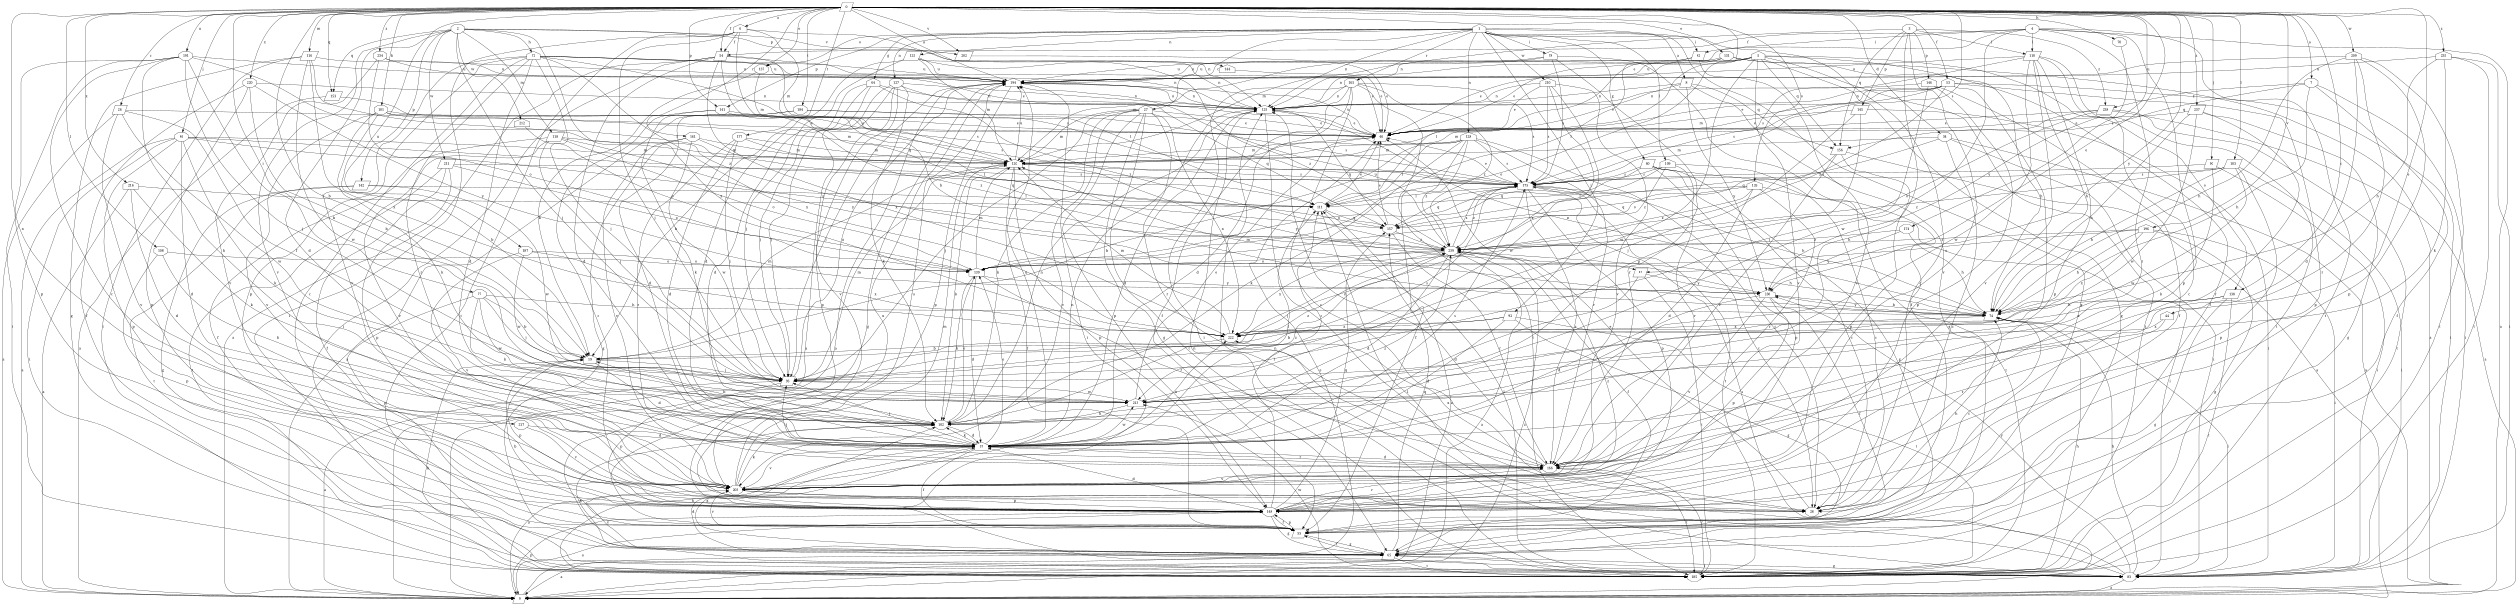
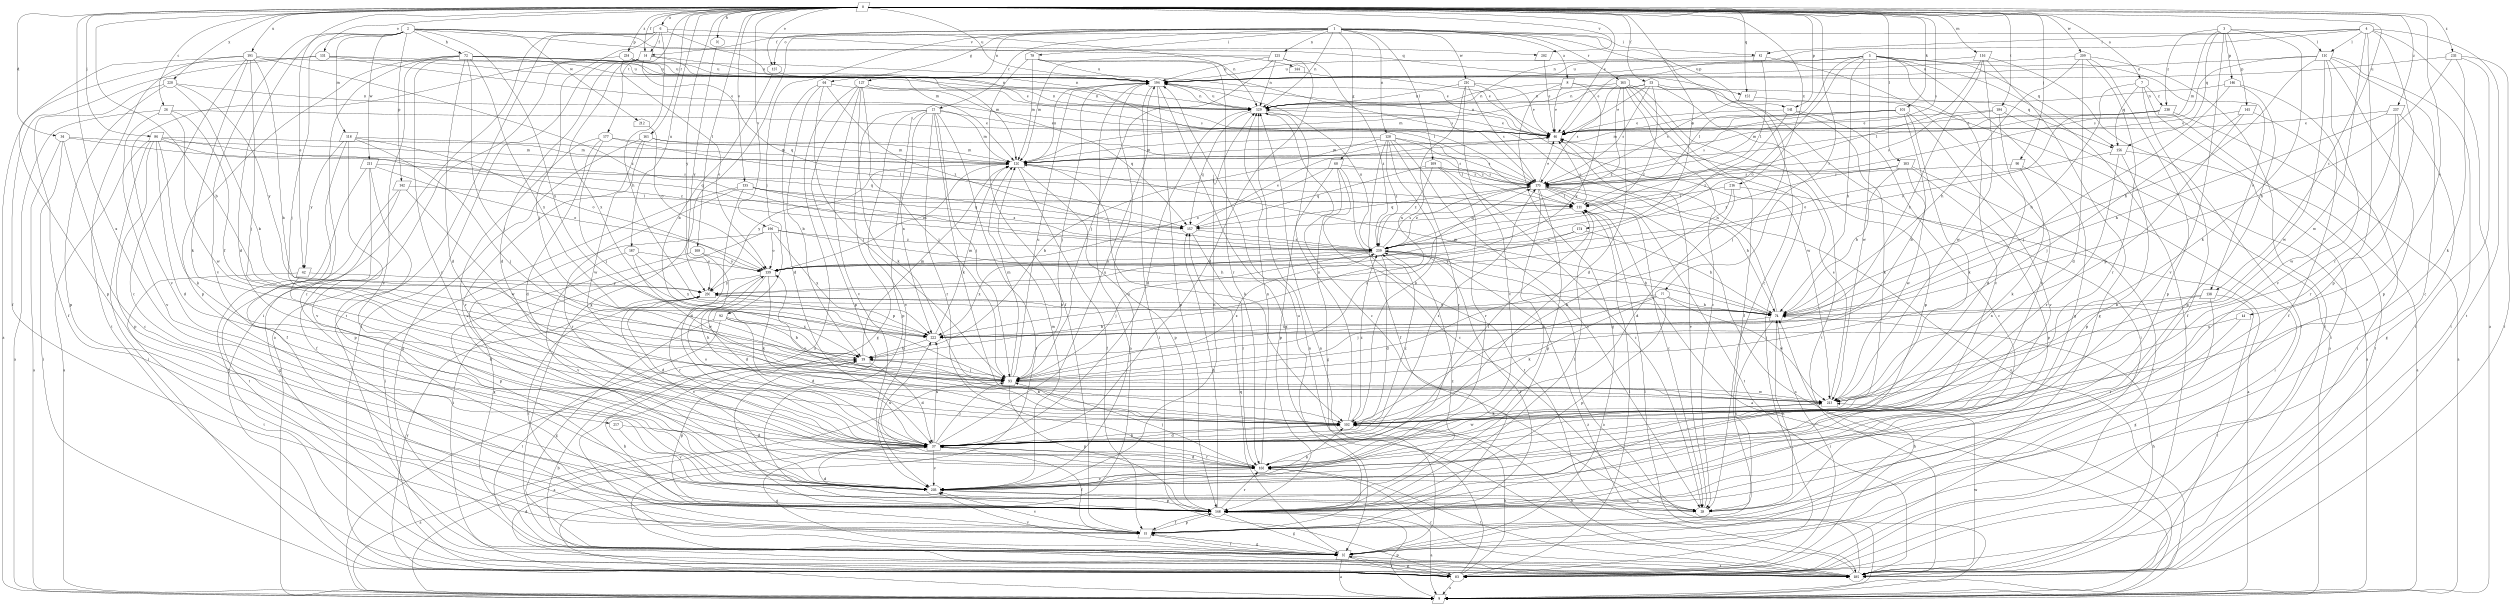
  strict digraph {
    fontname="Noto Serif"
    node [fontname="Noto Serif" shape=octagon]
    edge [fontname="Noto Serif"]
    0 [shape=parallelogram]
    6 [shape=house]
    7
    19 [shape=house]
    26 [shape=parallelogram]
    34
    42 [shape=parallelogram]
    44 [shape=house]
    46 [shape=parallelogram]
    53 [shape=house]
    54 [shape=parallelogram]
    70
    77
-   86
+   86 [shape=parallelogram]
    90 [shape=parallelogram]
    101
    103 [shape=parallelogram]
    108
    116 [shape=parallelogram]
    131
    135 [shape=house]
    137
    141
    153 [shape=parallelogram]
    161
    174
    175 [shape=house]
    177
    184
    187
    191
    194 [shape=house]
    196 [shape=house]
    202 [shape=parallelogram]
    209 [shape=house]
    216 [shape=house]
    217
    220
    230 [shape=house]
    234
    235 [shape=house]
    237 [shape=parallelogram]
    138 [shape=parallelogram]
    129 [shape=house]
    93 [shape=parallelogram]
    120 [shape=house]
    185
    74 [shape=parallelogram]
    83
    156 [shape=parallelogram]
    238 [shape=parallelogram]
    55 [shape=parallelogram]
    37 [shape=house]
    148
    203
    9 [shape=parallelogram]
    213 [shape=house]
    27 [shape=house]
    65 [shape=parallelogram]
    222
    102
    166
    28
    157
    239
    111
    139 [shape=house]
    1 [shape=house]
    8 [shape=parallelogram]
    60 [shape=parallelogram]
    64 [shape=house]
    78 [shape=house]
    82 [shape=parallelogram]
    92 [shape=parallelogram]
    109 [shape=house]
    125 [shape=parallelogram]
    127
    128 [shape=house]
    165
    210 [shape=house]
    2
    72 [shape=house]
    118 [shape=parallelogram]
    142 [shape=parallelogram]
    144 [shape=house]
    211 [shape=parallelogram]
    212 [shape=house]
    3
    110 [shape=parallelogram]
    145 [shape=parallelogram]
    146 [shape=house]
    4
    5 [shape=house]
    0 -> 6 [label=a]
    0 -> 7 [label=a]
    0 -> 19 [label=b]
    0 -> 26 [label=c]
    0 -> 34 [label=d]
    0 -> 42 [label=e]
    0 -> 44 [label=e]
    0 -> 46 [label=e]
    0 -> 53 [label=f]
    0 -> 54 [label=f]
    0 -> 70 [label=h]
    0 -> 77 [label=i]
    0 -> 86 [label=j]
    0 -> 90 [label=j]
    0 -> 101 [label=k]
    0 -> 103 [label=l]
    0 -> 108 [label=l]
    0 -> 116 [label=m]
    0 -> 131 [label=o]
    0 -> 135 [label=o]
    0 -> 137 [label=o]
    0 -> 141 [label=p]
    0 -> 153 [label=q]
    0 -> 161 [label=r]
    0 -> 174 [label=s]
    0 -> 175 [label=s]
    0 -> 177 [label=t]
    0 -> 184 [label=t]
    0 -> 187 [label=u]
    0 -> 191 [label=u]
    0 -> 194 [label=u]
    0 -> 196 [label=v]
    0 -> 202 [label=v]
    0 -> 209 [label=w]
    0 -> 216 [label=x]
    0 -> 217 [label=x]
    0 -> 220 [label=x]
    0 -> 230 [label=y]
    0 -> 234 [label=z]
    0 -> 235 [label=z]
    0 -> 237 [label=z]
    0 -> 138 [label=c]
    6 -> 54 [label=f]
    6 -> 129 [label=n]
    6 -> 93 [label=j]
    6 -> 120 [label=m]
    6 -> 185 [label=t]
    6 -> 74 [label=h]
    6 -> 83 [label=i]
    7 -> 74 [label=h]
    7 -> 83 [label=i]
    7 -> 156 [label=q]
    7 -> 238 [label=z]
    7 -> 55 [label=f]
    19 -> 93 [label=j]
    19 -> 120 [label=m]
    19 -> 37 [label=d]
    19 -> 148 [label=p]
    26 -> 46 [label=e]
    26 -> 93 [label=f]
    26 -> 203 [label=v]
    26 -> 9 [label=a]
    26 -> 213 [label=w]
    34 -> 120 [label=m]
    34 -> 83 [label=i]
    34 -> 9 [label=a]
    34 -> 28 [label=c]
    34 -> 157 [label=q]
    42 -> 230 [label=y]
    42 -> 185 [label=t]
    42 -> 37 [label=d]
    44 -> 222 [label=x]
    44 -> 166 [label=r]
    46 -> 194 [label=u]
    46 -> 120 [label=m]
    53 -> 46 [label=e]
    53 -> 175 [label=s]
    53 -> 129 [label=n]
    53 -> 93 [label=j]
    53 -> 120 [label=m]
    53 -> 83 [label=i]
    53 -> 148 [label=p]
    53 -> 239 [label=z]
    54 -> 194 [label=u]
    54 -> 83 [label=i]
    54 -> 37 [label=d]
    54 -> 9 [label=a]
    54 -> 222 [label=x]
    54 -> 157 [label=q]
    54 -> 111 [label=l]
    70 -> 230 [label=y]
    77 -> 19 [label=b]
    77 -> 93 [label=j]
    77 -> 74 [label=h]
    77 -> 148 [label=p]
    77 -> 213 [label=w]
    77 -> 102 [label=k]
    86 -> 120 [label=m]
    86 -> 83 [label=i]
    86 -> 37 [label=d]
    86 -> 148 [label=p]
    86 -> 9 [label=a]
    86 -> 102 [label=k]
    86 -> 157 [label=q]
    86 -> 239 [label=z]
    90 -> 175 [label=s]
    90 -> 83 [label=i]
    90 -> 102 [label=k]
    101 -> 19 [label=b]
    101 -> 46 [label=e]
    101 -> 175 [label=s]
    101 -> 120 [label=m]
    101 -> 203 [label=v]
    101 -> 102 [label=k]
    103 -> 175 [label=s]
    103 -> 74 [label=h]
    103 -> 83 [label=i]
    103 -> 148 [label=p]
    103 -> 213 [label=w]
    103 -> 239 [label=z]
    108 -> 148 [label=p]
    108 -> 102 [label=k]
    108 -> 139 [label=o]
    116 -> 194 [label=u]
    116 -> 185 [label=t]
    116 -> 213 [label=w]
    116 -> 65 [label=g]
    116 -> 222 [label=x]
    116 -> 111 [label=l]
    131 -> 46 [label=e]
    131 -> 194 [label=u]
    131 -> 129 [label=n]
    131 -> 55 [label=f]
    131 -> 9 [label=a]
    135 -> 83 [label=i]
    135 -> 37 [label=d]
    135 -> 166 [label=r]
    135 -> 157 [label=q]
    135 -> 239 [label=z]
    135 -> 111 [label=l]
    137 -> 19 [label=b]
    137 -> 120 [label=m]
    141 -> 46 [label=e]
    141 -> 102 [label=k]
    141 -> 28 [label=c]
    141 -> 239 [label=z]
    153 -> 175 [label=s]
    153 -> 9 [label=a]
    161 -> 175 [label=s]
    161 -> 120 [label=m]
    161 -> 203 [label=v]
    161 -> 213 [label=w]
    161 -> 65 [label=g]
    174 -> 230 [label=y]
    174 -> 74 [label=h]
    174 -> 239 [label=z]
    175 -> 46 [label=e]
    175 -> 185 [label=t]
    175 -> 74 [label=h]
    175 -> 148 [label=p]
    175 -> 166 [label=r]
    175 -> 28 [label=c]
    175 -> 157 [label=q]
    175 -> 239 [label=z]
    175 -> 111 [label=l]
    177 -> 93 [label=j]
    177 -> 120 [label=m]
    177 -> 37 [label=d]
    177 -> 166 [label=r]
    177 -> 111 [label=l]
    184 -> 46 [label=e]
    184 -> 175 [label=s]
    184 -> 37 [label=d]
    184 -> 9 [label=a]
    187 -> 203 [label=v]
    187 -> 213 [label=w]
    187 -> 222 [label=x]
    187 -> 139 [label=o]
    191 -> 19 [label=b]
    191 -> 194 [label=u]
    191 -> 93 [label=j]
    191 -> 185 [label=t]
    191 -> 148 [label=p]
    191 -> 102 [label=k]
    191 -> 28 [label=c]
    191 -> 239 [label=z]
    194 -> 129 [label=n]
    194 -> 93 [label=j]
    194 -> 83 [label=i]
    194 -> 148 [label=p]
    194 -> 9 [label=a]
    194 -> 65 [label=g]
    196 -> 74 [label=h]
    196 -> 83 [label=i]
    196 -> 65 [label=g]
    196 -> 222 [label=x]
    196 -> 239 [label=z]
    196 -> 139 [label=o]
    202 -> 46 [label=e]
    209 -> 194 [label=u]
    209 -> 185 [label=t]
    209 -> 74 [label=h]
    209 -> 37 [label=d]
    209 -> 148 [label=p]
    209 -> 166 [label=r]
    216 -> 37 [label=d]
    216 -> 9 [label=a]
    216 -> 102 [label=k]
    216 -> 111 [label=l]
    217 -> 37 [label=d]
    217 -> 203 [label=v]
    220 -> 19 [label=b]
    220 -> 230 [label=y]
    220 -> 129 [label=n]
    220 -> 55 [label=f]
    220 -> 148 [label=p]
    230 -> 74 [label=h]
    230 -> 55 [label=f]
    230 -> 37 [label=d]
-   230 -> 148 [label=p]
+   230 -> 222 [label=p]
    230 -> 203 [label=v]
    234 -> 46 [label=e]
    234 -> 194 [label=u]
    234 -> 203 [label=v]
    234 -> 139 [label=o]
    235 -> 194 [label=u]
    235 -> 185 [label=t]
    235 -> 74 [label=h]
    235 -> 83 [label=i]
    235 -> 102 [label=k]
    237 -> 46 [label=e]
    237 -> 74 [label=h]
    237 -> 213 [label=w]
    237 -> 65 [label=g]
    237 -> 166 [label=r]
    138 -> 185 [label=t]
    138 -> 74 [label=h]
    138 -> 65 [label=g]
    138 -> 222 [label=x]
    129 -> 46 [label=e]
    129 -> 194 [label=u]
    129 -> 37 [label=d]
    129 -> 28 [label=c]
    129 -> 157 [label=q]
    93 -> 175 [label=s]
    93 -> 194 [label=u]
    93 -> 120 [label=m]
    93 -> 148 [label=p]
    93 -> 9 [label=a]
    93 -> 213 [label=w]
    93 -> 239 [label=z]
    120 -> 175 [label=s]
    120 -> 194 [label=u]
    120 -> 230 [label=y]
    120 -> 55 [label=f]
    120 -> 148 [label=p]
    120 -> 102 [label=k]
    185 -> 19 [label=b]
    185 -> 129 [label=n]
    185 -> 74 [label=h]
    185 -> 213 [label=w]
    185 -> 102 [label=k]
    185 -> 166 [label=r]
    185 -> 111 [label=l]
    74 -> 230 [label=y]
    74 -> 129 [label=n]
    74 -> 120 [label=m]
    74 -> 83 [label=i]
    74 -> 222 [label=x]
    74 -> 28 [label=c]
    83 -> 230 [label=y]
    83 -> 129 [label=n]
    83 -> 74 [label=h]
    83 -> 37 [label=d]
    83 -> 9 [label=a]
    83 -> 65 [label=g]
    83 -> 102 [label=k]
    83 -> 111 [label=l]
    156 -> 148 [label=p]
    156 -> 9 [label=a]
    156 -> 166 [label=r]
    156 -> 139 [label=o]
    238 -> 46 [label=e]
    238 -> 120 [label=m]
    238 -> 185 [label=t]
    238 -> 9 [label=a]
    238 -> 139 [label=o]
    55 -> 19 [label=b]
    55 -> 194 [label=u]
    55 -> 148 [label=p]
    55 -> 203 [label=v]
    55 -> 65 [label=g]
    37 -> 175 [label=s]
    37 -> 194 [label=u]
    37 -> 93 [label=j]
    37 -> 55 [label=f]
    37 -> 203 [label=v]
    37 -> 9 [label=a]
    37 -> 213 [label=w]
    37 -> 65 [label=g]
    37 -> 222 [label=x]
    37 -> 102 [label=k]
    37 -> 166 [label=r]
    37 -> 239 [label=z]
    37 -> 111 [label=l]
    37 -> 139 [label=o]
    148 -> 55 [label=f]
    148 -> 37 [label=d]
    148 -> 9 [label=a]
    148 -> 65 [label=g]
    148 -> 166 [label=r]
    148 -> 157 [label=q]
    148 -> 239 [label=z]
    148 -> 111 [label=l]
    203 -> 194 [label=u]
    203 -> 129 [label=n]
    203 -> 120 [label=m]
    203 -> 148 [label=p]
    203 -> 102 [label=k]
    203 -> 28 [label=c]
    9 -> 46 [label=e]
    9 -> 175 [label=s]
    9 -> 148 [label=p]
    9 -> 239 [label=z]
    213 -> 46 [label=e]
    213 -> 102 [label=k]
    27 -> 46 [label=e]
    27 -> 93 [label=j]
    27 -> 120 [label=m]
    27 -> 185 [label=t]
    27 -> 148 [label=p]
    27 -> 203 [label=v]
    27 -> 65 [label=g]
    27 -> 222 [label=x]
    27 -> 102 [label=k]
    27 -> 166 [label=r]
    65 -> 185 [label=t]
    65 -> 83 [label=i]
    65 -> 55 [label=f]
    65 -> 203 [label=v]
    65 -> 9 [label=a]
    65 -> 157 [label=q]
    222 -> 19 [label=b]
    222 -> 120 [label=m]
    102 -> 19 [label=b]
    102 -> 129 [label=n]
    102 -> 37 [label=d]
    102 -> 239 [label=z]
    102 -> 139 [label=o]
    166 -> 129 [label=n]
    166 -> 93 [label=j]
    166 -> 185 [label=t]
    166 -> 37 [label=d]
    166 -> 203 [label=v]
    166 -> 222 [label=x]
    28 -> 46 [label=e]
    28 -> 74 [label=h]
    157 -> 46 [label=e]
    157 -> 166 [label=r]
    157 -> 239 [label=z]
    239 -> 175 [label=s]
    239 -> 194 [label=u]
    239 -> 93 [label=j]
    239 -> 74 [label=h]
    239 -> 55 [label=f]
    239 -> 37 [label=d]
    239 -> 9 [label=a]
    239 -> 222 [label=x]
    239 -> 139 [label=o]
    111 -> 46 [label=e]
    111 -> 9 [label=a]
    111 -> 157 [label=q]
    139 -> 230 [label=y]
    139 -> 120 [label=m]
    139 -> 37 [label=d]
    139 -> 102 [label=k]
    139 -> 166 [label=r]
    1 -> 137 [label=o]
    1 -> 141 [label=p]
    1 -> 129 [label=n]
    1 -> 27 [label=c]
    1 -> 65 [label=g]
    1 -> 28 [label=c]
    1 -> 8 [label=a]
    1 -> 60 [label=g]
    1 -> 64 [label=g]
    1 -> 78 [label=i]
    1 -> 82 [label=i]
    1 -> 92 [label=j]
    1 -> 109 [label=l]
    1 -> 125 [label=n]
    1 -> 127 [label=n]
    1 -> 128 [label=n]
    1 -> 165 [label=r]
    1 -> 210 [label=w]
    8 -> 46 [label=e]
    8 -> 230 [label=y]
    8 -> 129 [label=n]
    8 -> 156 [label=q]
    8 -> 65 [label=g]
    60 -> 175 [label=s]
    60 -> 185 [label=t]
    60 -> 148 [label=p]
    60 -> 65 [label=g]
    60 -> 28 [label=c]
    60 -> 139 [label=o]
    64 -> 19 [label=b]
    64 -> 129 [label=n]
    64 -> 93 [label=j]
    64 -> 37 [label=d]
    64 -> 239 [label=z]
    78 -> 175 [label=s]
    78 -> 194 [label=u]
    78 -> 120 [label=m]
    78 -> 55 [label=f]
    78 -> 166 [label=r]
    82 -> 194 [label=u]
    82 -> 203 [label=v]
    82 -> 111 [label=l]
    92 -> 19 [label=b]
    92 -> 185 [label=t]
    92 -> 37 [label=d]
    92 -> 65 [label=g]
    92 -> 222 [label=x]
    109 -> 175 [label=s]
    109 -> 166 [label=r]
    109 -> 28 [label=c]
    109 -> 157 [label=q]
    109 -> 239 [label=z]
    125 -> 194 [label=u]
    125 -> 129 [label=n]
    125 -> 93 [label=j]
    125 -> 120 [label=m]
    125 -> 37 [label=d]
    125 -> 239 [label=z]
    127 -> 129 [label=n]
    127 -> 93 [label=j]
    127 -> 148 [label=p]
    127 -> 203 [label=v]
    127 -> 9 [label=a]
    127 -> 102 [label=k]
    127 -> 157 [label=q]
    128 -> 19 [label=b]
    128 -> 175 [label=s]
    128 -> 120 [label=m]
    128 -> 55 [label=f]
    128 -> 102 [label=k]
    128 -> 166 [label=r]
    128 -> 28 [label=c]
    128 -> 239 [label=z]
    128 -> 111 [label=l]
    165 -> 175 [label=s]
    165 -> 129 [label=n]
    165 -> 185 [label=t]
    165 -> 83 [label=i]
    165 -> 55 [label=f]
    165 -> 37 [label=d]
    165 -> 28 [label=c]
    165 -> 239 [label=z]
    210 -> 46 [label=e]
    210 -> 175 [label=s]
    210 -> 129 [label=n]
    210 -> 203 [label=v]
    210 -> 213 [label=w]
    210 -> 222 [label=x]
    2 -> 153 [label=q]
    2 -> 202 [label=v]
    2 -> 93 [label=j]
    2 -> 37 [label=d]
    2 -> 203 [label=v]
    2 -> 222 [label=x]
    2 -> 72 [label=h]
    2 -> 118 [label=m]
    2 -> 142 [label=p]
    2 -> 144 [label=p]
    2 -> 211 [label=w]
    2 -> 212 [label=w]
    72 -> 46 [label=e]
    72 -> 175 [label=s]
    72 -> 194 [label=u]
    72 -> 129 [label=n]
    72 -> 93 [label=j]
    72 -> 37 [label=d]
    72 -> 148 [label=p]
    72 -> 203 [label=v]
    72 -> 222 [label=x]
    72 -> 166 [label=r]
    72 -> 28 [label=c]
    118 -> 42 [label=y]
    118 -> 93 [label=j]
    118 -> 120 [label=m]
    118 -> 55 [label=f]
    118 -> 203 [label=v]
    118 -> 139 [label=o]
    142 -> 185 [label=t]
    142 -> 213 [label=w]
    142 -> 65 [label=g]
    142 -> 111 [label=l]
    144 -> 46 [label=e]
    211 -> 175 [label=s]
    211 -> 185 [label=t]
    211 -> 55 [label=f]
    211 -> 148 [label=p]
    211 -> 139 [label=o]
    212 -> 139 [label=o]
    3 -> 120 [label=m]
    3 -> 156 [label=q]
    3 -> 238 [label=z]
    3 -> 203 [label=v]
    3 -> 102 [label=k]
    3 -> 110 [label=l]
    3 -> 145 [label=p]
    3 -> 146 [label=p]
    110 -> 175 [label=s]
    110 -> 194 [label=u]
    110 -> 185 [label=t]
    110 -> 74 [label=h]
    110 -> 148 [label=p]
    110 -> 203 [label=v]
    110 -> 213 [label=w]
    110 -> 28 [label=c]
    145 -> 46 [label=e]
    145 -> 93 [label=j]
    145 -> 83 [label=i]
    145 -> 213 [label=p]
    146 -> 129 [label=n]
    146 -> 93 [label=j]
    146 -> 55 [label=f]
    146 -> 148 [label=p]
    4 -> 54 [label=f]
    4 -> 129 [label=n]
    4 -> 185 [label=t]
    4 -> 148 [label=p]
    4 -> 9 [label=a]
    4 -> 213 [label=w]
    4 -> 166 [label=r]
    4 -> 82 [label=i]
    4 -> 110 [label=l]
    5 -> 46 [label=e]
    5 -> 194 [label=u]
    5 -> 138 [label=o]
    5 -> 185 [label=t]
    5 -> 74 [label=h]
    5 -> 156 [label=q]
    5 -> 203 [label=v]
    5 -> 213 [label=w]
    5 -> 65 [label=g]
    5 -> 111 [label=l]
    5 -> 139 [label=o]
  }
